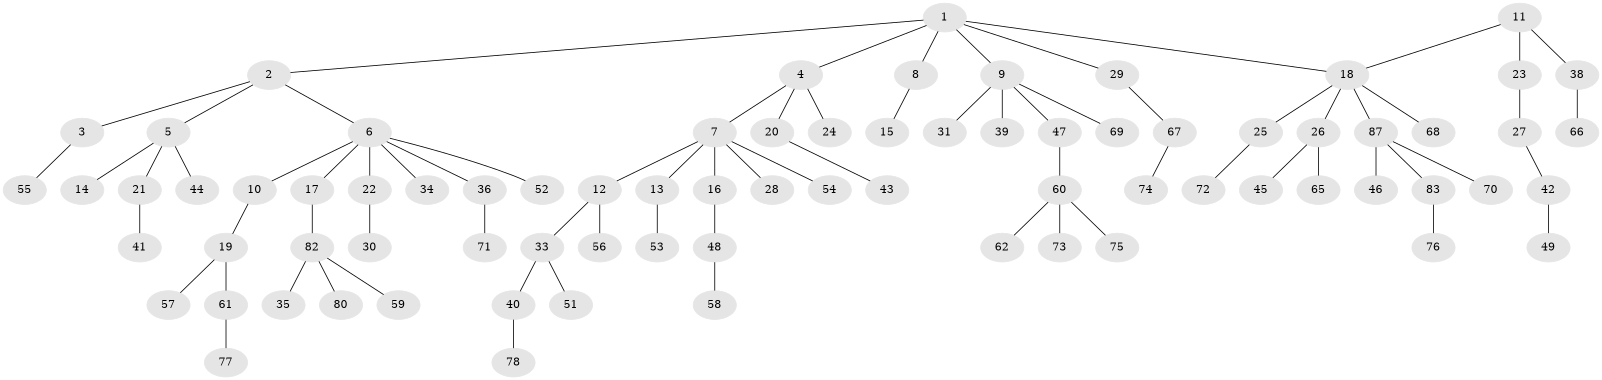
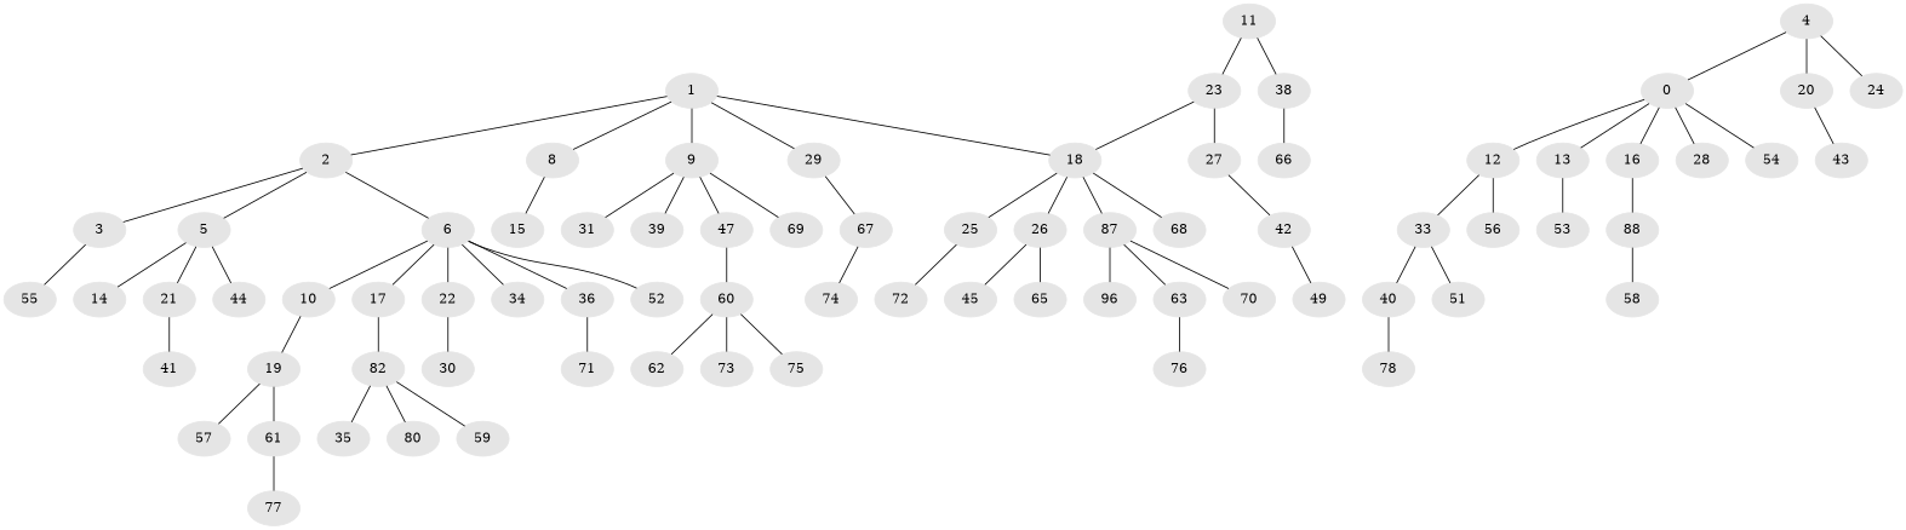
  graph {
    node [color=gray90 style=filled]
    1
    2
    4
    8
    9
    29
    18
    3
    5
    6
-   7
+   7 [label=0]
    20
    24
    15
    31
    39
    47
    69
    11
    23
    38
    67
    55
    14
    21
    44
    10
    17
    22
    34
    36
    52
    12
    13
    16
    28
    54
    43
    41
    19
    n41 [label=82]
    30
    71
    33
    56
    53
-   48
+   48 [label=88]
    60
    57
    61
    25
    26
    n53 [label=87]
    68
    27
    66
    40
    51
    58
    35
    n61 [label=80]
    59
    72
    45
    65
-   46
-   63 [label=83]
+   46 [label=96]
+   63
    70
    77
    42
    49
    74
    78
    76
    62
    73
    75
    1 -- 2
-   1 -- 4
    1 -- 8
    1 -- 9
    1 -- 29
    1 -- 18
    2 -- 3
    2 -- 5
    2 -- 6
    4 -- 7
    4 -- 20
    4 -- 24
    8 -- 15
    9 -- 31
    9 -- 39
    9 -- 47
    9 -- 69
    29 -- 67
    18 -- 25
    18 -- 26
    18 -- n53
    18 -- 68
    3 -- 55
    5 -- 14
    5 -- 21
    5 -- 44
    6 -- 10
    6 -- 17
    6 -- 22
    6 -- 34
    6 -- 36
    6 -- 52
    7 -- 12
    7 -- 13
    7 -- 16
    7 -- 28
    7 -- 54
    20 -- 43
    47 -- 60
-   11 -- 18
+   23 -- 18
    11 -- 23
    11 -- 38
    23 -- 27
    38 -- 66
    67 -- 74
    21 -- 41
    10 -- 19
    17 -- n41
    22 -- 30
    36 -- 71
    12 -- 33
    12 -- 56
    13 -- 53
    16 -- 48
    19 -- 57
    19 -- 61
    n41 -- 35
    n41 -- n61
    n41 -- 59
    33 -- 40
    33 -- 51
    48 -- 58
    60 -- 62
    60 -- 73
    60 -- 75
    61 -- 77
    25 -- 72
    26 -- 45
    26 -- 65
    n53 -- 46
    n53 -- 63
    n53 -- 70
    27 -- 42
    40 -- 78
    63 -- 76
    42 -- 49
  }
